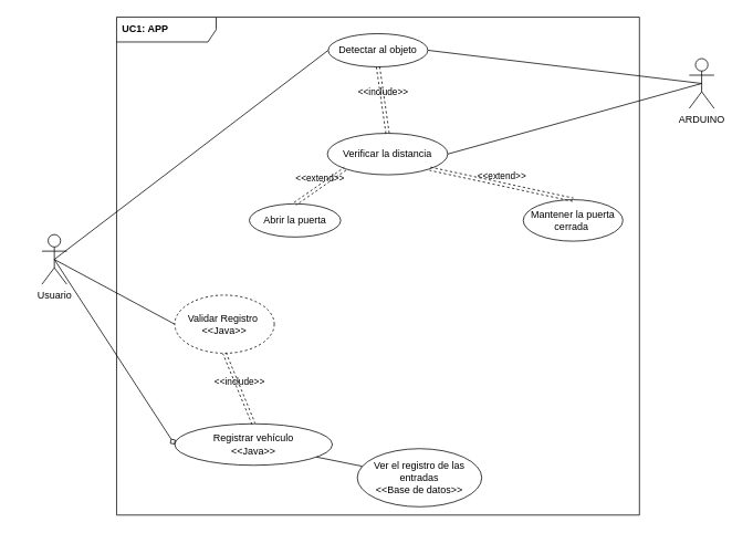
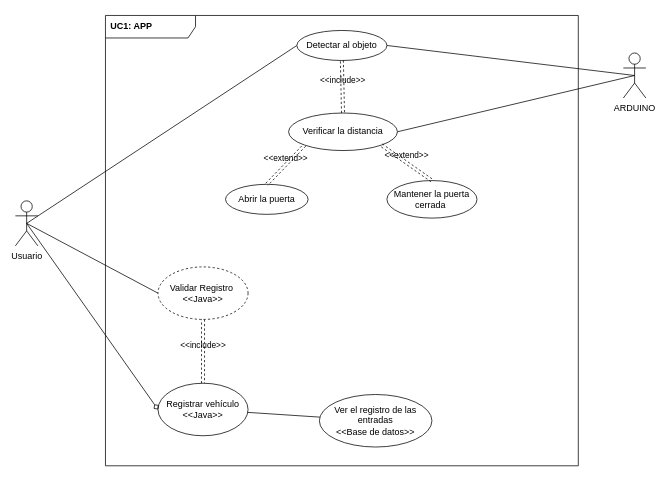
  <mxCell id="0" />
  <mxCell id="1" parent="0" />
- <mxCell id="2" value="Usuario" style="shape=umlActor;verticalLabelPosition=bottom;verticalAlign=top;html=1;" parent="1" vertex="1"><mxGeometry x="50" y="282" width="30" height="60" as="geometry" /></mxCell>
+ <mxCell id="2" value="Usuario" style="shape=umlActor;verticalLabelPosition=bottom;verticalAlign=top;html=1;" parent="1" vertex="1"><mxGeometry x="20" y="267" width="30" height="60" as="geometry" /></mxCell>
  <mxCell id="3" style="html=1;exitX=0.5;exitY=0.5;exitDx=0;exitDy=0;exitPerimeter=0;entryX=0;entryY=0.5;entryDx=0;entryDy=0;endArrow=none;endFill=0;" parent="1" source="2" target="6" edge="1"><mxGeometry relative="1" as="geometry"><mxPoint x="195" y="235" as="targetPoint" /></mxGeometry></mxCell>
  <mxCell id="4" value="UC1: APP" style="shape=umlFrame;whiteSpace=wrap;html=1;width=120;height=30;boundedLbl=1;verticalAlign=middle;align=left;spacingLeft=5;fontStyle=1" parent="1" vertex="1"><mxGeometry x="140" y="20" width="630" height="600" as="geometry" /></mxCell>
  <mxCell id="5" value="ARDUINO" style="shape=umlActor;verticalLabelPosition=bottom;verticalAlign=top;html=1;" parent="1" vertex="1"><mxGeometry x="830" y="70" width="30" height="60" as="geometry" /></mxCell>
  <mxCell id="6" value="&lt;span style=&quot;&quot;&gt;Detectar al objeto&lt;/span&gt;" style="ellipse;whiteSpace=wrap;html=1;" parent="1" vertex="1"><mxGeometry x="395" y="40" width="120" height="40" as="geometry" /></mxCell>
- <mxCell id="7" value="&lt;span style=&quot;&quot;&gt;Verificar la distancia&lt;/span&gt;" style="ellipse;whiteSpace=wrap;html=1;" parent="1" vertex="1"><mxGeometry x="394" y="160" width="145" height="50" as="geometry" /></mxCell>
+ <mxCell id="7" value="&lt;span style=&quot;&quot;&gt;Verificar la distancia&lt;/span&gt;" style="ellipse;whiteSpace=wrap;html=1;" parent="1" vertex="1"><mxGeometry x="384" y="150" width="145" height="50" as="geometry" /></mxCell>
  <mxCell id="8" value="&amp;lt;&amp;lt;include&amp;gt;&amp;gt;" style="html=1;verticalAlign=bottom;labelBackgroundColor=none;endArrow=open;endFill=0;dashed=1;shape=link;exitX=0.5;exitY=1;exitDx=0;exitDy=0;entryX=0.5;entryY=0;entryDx=0;entryDy=0;" parent="1" source="6" target="7" edge="1"><mxGeometry width="160" relative="1" as="geometry"><mxPoint x="470" y="260" as="sourcePoint" /><mxPoint x="630" y="260" as="targetPoint" /></mxGeometry></mxCell>
  <mxCell id="9" style="html=1;exitX=1;exitY=0.5;exitDx=0;exitDy=0;entryX=0.5;entryY=0.5;entryDx=0;entryDy=0;endArrow=none;endFill=0;entryPerimeter=0;" parent="1" source="7" target="5" edge="1"><mxGeometry relative="1" as="geometry"><mxPoint x="545" y="85" as="sourcePoint" /><mxPoint x="865" y="70" as="targetPoint" /></mxGeometry></mxCell>
  <mxCell id="10" value="&amp;nbsp;Abrir la puerta&amp;nbsp;" style="ellipse;whiteSpace=wrap;html=1;" parent="1" vertex="1"><mxGeometry x="300" y="245" width="110" height="40" as="geometry" /></mxCell>
- <mxCell id="11" value="&lt;span style=&quot;&quot;&gt;Mantener la puerta cerrada&amp;nbsp;&lt;/span&gt;" style="ellipse;whiteSpace=wrap;html=1;" parent="1" vertex="1"><mxGeometry x="630" y="240" width="120" height="50" as="geometry" /></mxCell>
- <mxCell id="12" value="&lt;span style=&quot;&quot;&gt;Registrar vehículo&lt;br&gt;&amp;lt;&amp;lt;Java&amp;gt;&amp;gt;&lt;br&gt;&lt;/span&gt;" style="ellipse;whiteSpace=wrap;html=1;" parent="1" vertex="1"><mxGeometry x="210" y="510" width="190" height="50" as="geometry" /></mxCell>
+ <mxCell id="11" value="&lt;span style=&quot;&quot;&gt;Mantener la puerta cerrada&amp;nbsp;&lt;/span&gt;" style="ellipse;whiteSpace=wrap;html=1;" parent="1" vertex="1"><mxGeometry x="515" y="240" width="120" height="50" as="geometry" /></mxCell>
+ <mxCell id="12" value="&lt;span style=&quot;&quot;&gt;Registrar vehículo&lt;br&gt;&amp;lt;&amp;lt;Java&amp;gt;&amp;gt;&lt;br&gt;&lt;/span&gt;" style="ellipse;whiteSpace=wrap;html=1;" parent="1" vertex="1"><mxGeometry x="210" y="510" width="120" height="70" as="geometry" /></mxCell>
  <mxCell id="13" style="html=1;exitX=0.5;exitY=0.5;exitDx=0;exitDy=0;exitPerimeter=0;entryX=0;entryY=0.5;entryDx=0;entryDy=0;endArrow=diamond;endFill=0;" parent="1" source="2" target="12" edge="1"><mxGeometry relative="1" as="geometry"><mxPoint x="55" y="420" as="sourcePoint" /><mxPoint x="280" y="255" as="targetPoint" /></mxGeometry></mxCell>
- <mxCell id="14" value="Ver el registro de las entradas&lt;br&gt;&amp;lt;&amp;lt;Base de datos&amp;gt;&amp;gt;" style="ellipse;whiteSpace=wrap;html=1;" parent="1" vertex="1"><mxGeometry x="430" y="540" width="150" height="70" as="geometry" /></mxCell>
+ <mxCell id="14" value="Ver el registro de las entradas&lt;br&gt;&amp;lt;&amp;lt;Base de datos&amp;gt;&amp;gt;" style="ellipse;whiteSpace=wrap;html=1;" parent="1" vertex="1"><mxGeometry x="425" y="525" width="150" height="70" as="geometry" /></mxCell>
  <mxCell id="15" value="&lt;span style=&quot;&quot;&gt;Validar Registro&amp;nbsp;&lt;br&gt;&amp;lt;&amp;lt;Java&amp;gt;&amp;gt;&lt;br&gt;&lt;/span&gt;" style="ellipse;whiteSpace=wrap;html=1;dashed=1;" parent="1" vertex="1"><mxGeometry x="210" y="355" width="120" height="70" as="geometry" /></mxCell>
  <mxCell id="16" style="html=1;exitX=0.5;exitY=0.5;exitDx=0;exitDy=0;exitPerimeter=0;entryX=0;entryY=0.5;entryDx=0;entryDy=0;endArrow=none;endFill=0;" parent="1" source="2" target="15" edge="1"><mxGeometry relative="1" as="geometry"><mxPoint x="-65" y="375" as="sourcePoint" /><mxPoint x="280" y="260" as="targetPoint" /></mxGeometry></mxCell>
  <mxCell id="17" value="&amp;lt;&amp;lt;include&amp;gt;&amp;gt;" style="html=1;verticalAlign=bottom;labelBackgroundColor=none;endArrow=open;endFill=0;dashed=1;shape=link;entryX=0.5;entryY=0;entryDx=0;entryDy=0;exitX=0.5;exitY=1;exitDx=0;exitDy=0;" parent="1" source="15" target="12" edge="1"><mxGeometry width="160" relative="1" as="geometry"><mxPoint x="231.605" y="429.579" as="sourcePoint" /><mxPoint x="170" y="540" as="targetPoint" /></mxGeometry></mxCell>
  <mxCell id="18" style="html=1;exitX=1;exitY=0.5;exitDx=0;exitDy=0;entryX=0.5;entryY=0.5;entryDx=0;entryDy=0;endArrow=none;endFill=0;entryPerimeter=0;" parent="1" source="6" target="5" edge="1"><mxGeometry relative="1" as="geometry"><mxPoint x="560" y="95" as="sourcePoint" /><mxPoint x="815" y="-30" as="targetPoint" /></mxGeometry></mxCell>
  <mxCell id="19" value="&amp;lt;&amp;lt;extend&amp;gt;&amp;gt;" style="html=1;verticalAlign=bottom;labelBackgroundColor=none;endArrow=open;endFill=0;dashed=1;shape=link;exitX=0;exitY=1;exitDx=0;exitDy=0;entryX=0.5;entryY=0;entryDx=0;entryDy=0;" parent="1" source="7" target="10" edge="1"><mxGeometry width="160" relative="1" as="geometry"><mxPoint x="484.54" y="240" as="sourcePoint" /><mxPoint x="375.005" y="288.069" as="targetPoint" /></mxGeometry></mxCell>
  <mxCell id="20" value="&amp;lt;&amp;lt;extend&amp;gt;&amp;gt;" style="html=1;verticalAlign=bottom;labelBackgroundColor=none;endArrow=open;endFill=0;dashed=1;shape=link;exitX=1;exitY=1;exitDx=0;exitDy=0;entryX=0.5;entryY=0;entryDx=0;entryDy=0;" parent="1" source="7" target="11" edge="1"><mxGeometry width="160" relative="1" as="geometry"><mxPoint x="572.5" y="260" as="sourcePoint" /><mxPoint x="480" y="325" as="targetPoint" /></mxGeometry></mxCell>
  <mxCell id="21" style="html=1;endArrow=none;endFill=0;" edge="1" parent="1" source="12" target="14"><mxGeometry relative="1" as="geometry"><mxPoint x="326.273" y="422.28" as="sourcePoint" /><mxPoint x="434.975" y="475.15" as="targetPoint" /></mxGeometry></mxCell>
